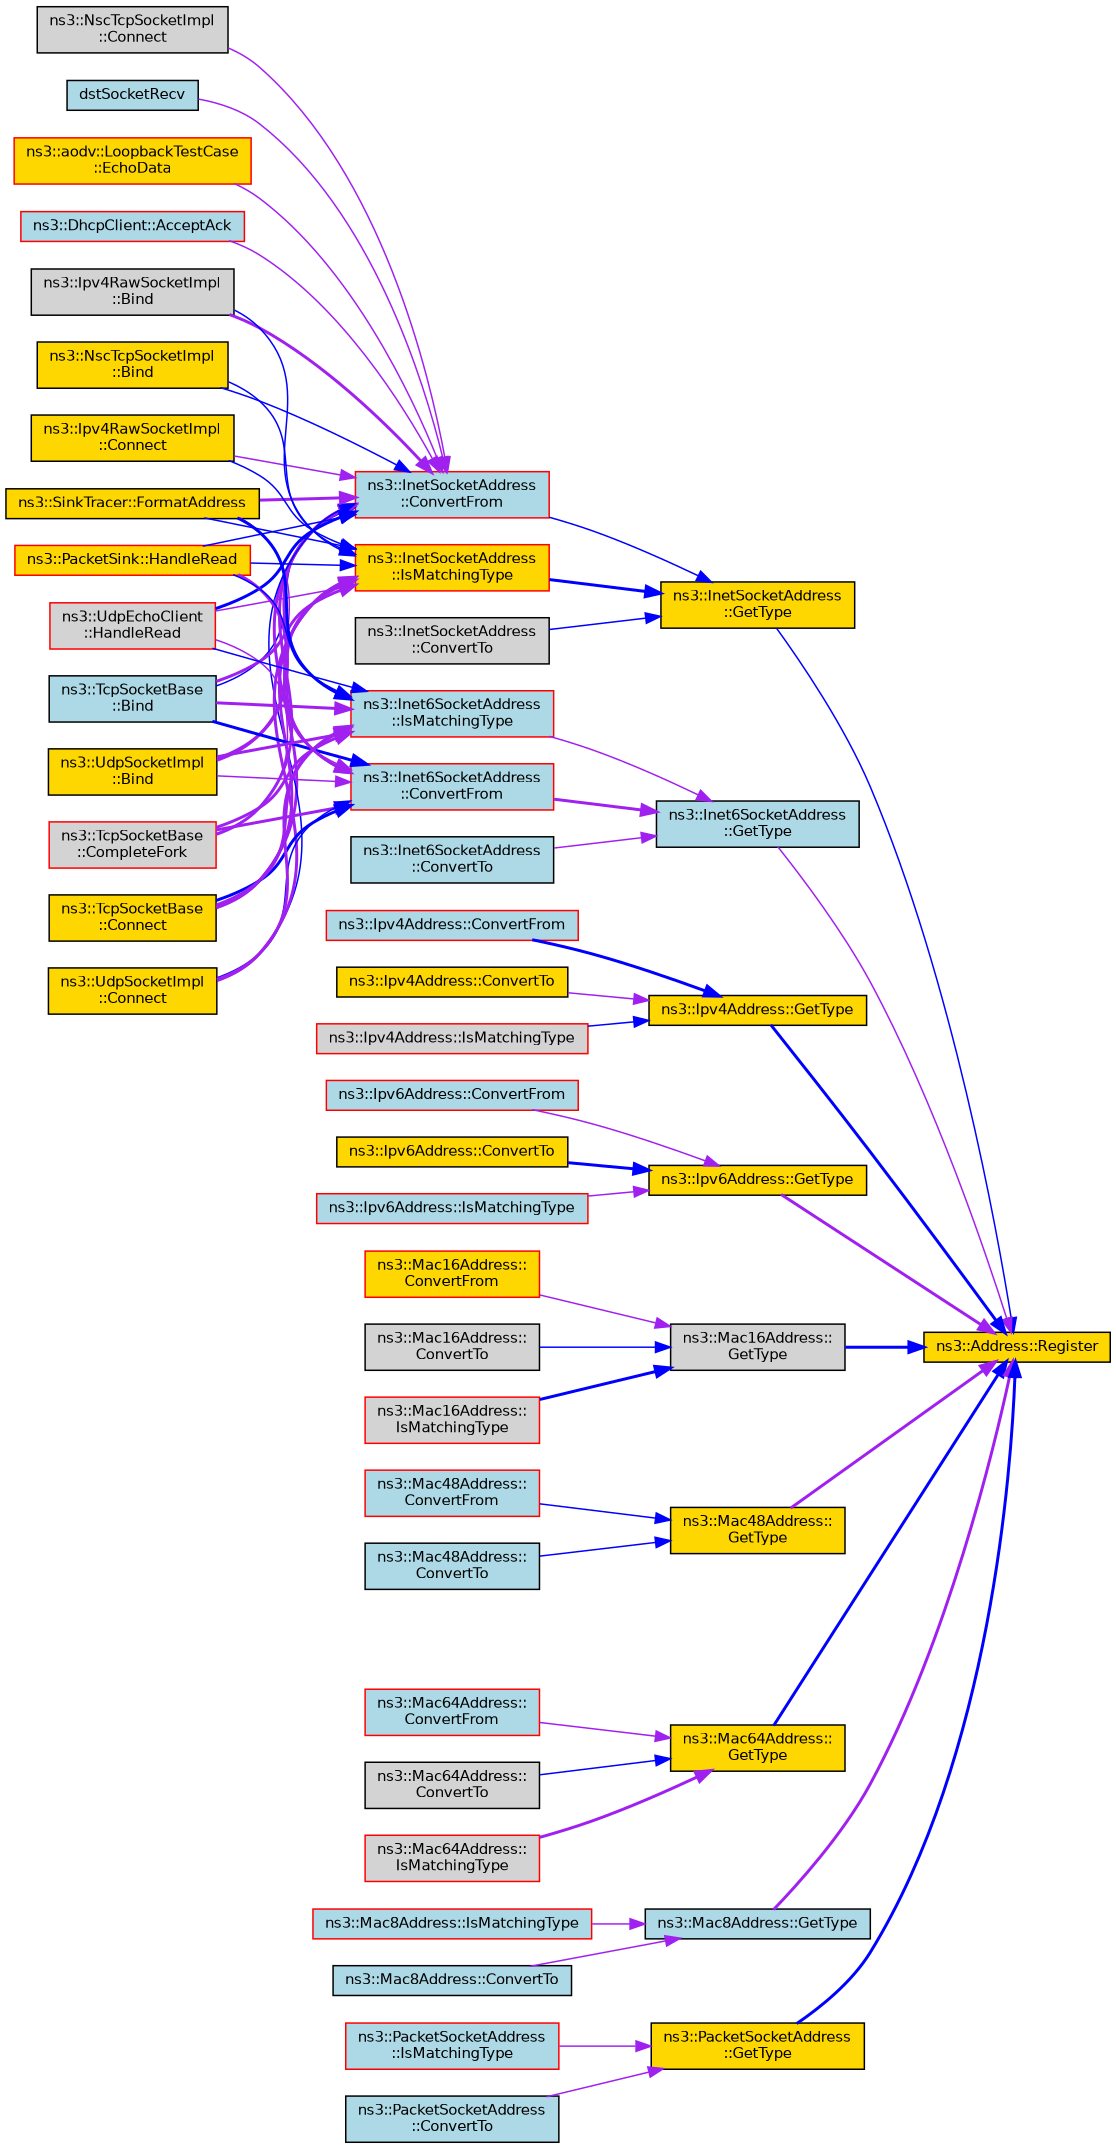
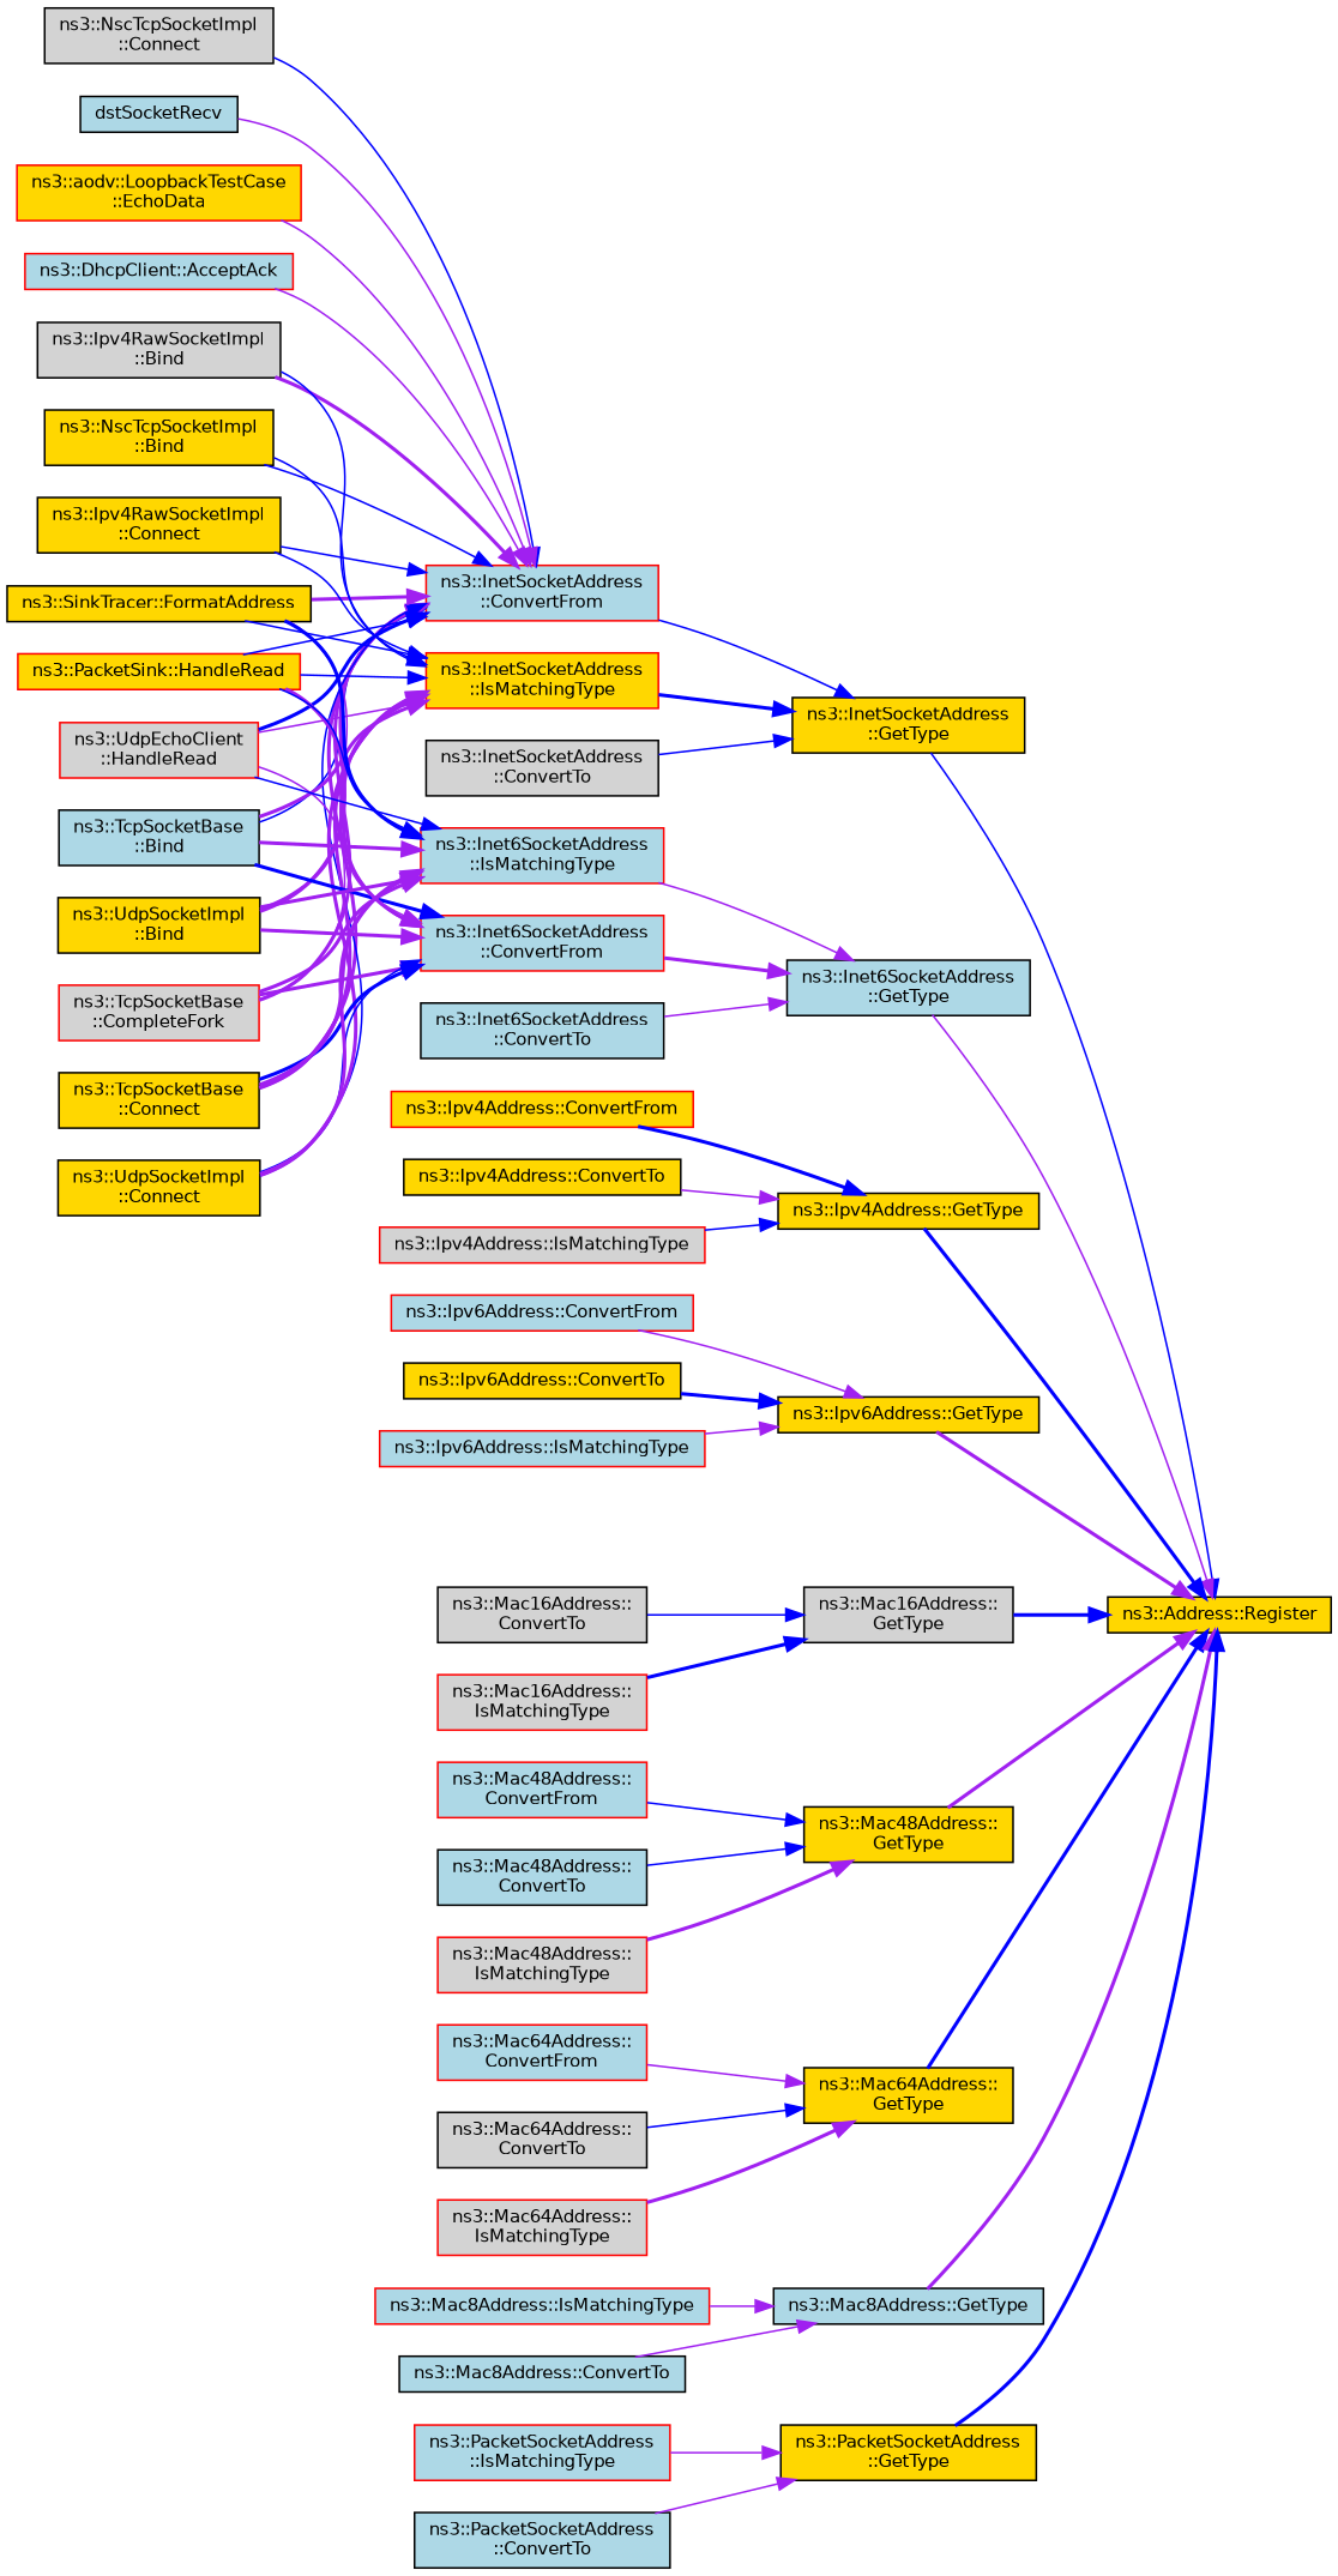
  digraph {
    rankdir=RL
    node [color=black fillcolor=gold fontname=Helvetica fontsize=10 shape=record style=filled]
    edge [color=purple dir=back fontname=Helvetica fontsize=10 labelfontname=Helvetica labelfontsize=10 style=solid]
    n1 [fontcolor=black height=0.2 label="ns3::Address::Register" width=0.4]
    n2 [height=0.2 label="ns3::InetSocketAddress\l::GetType" width=0.4]
    n3 [fillcolor=lightblue height=0.2 label="ns3::Inet6SocketAddress\l::GetType" width=0.4]
    n4 [height=0.2 label="ns3::Ipv4Address::GetType" width=0.4]
    n5 [height=0.2 label="ns3::Ipv6Address::GetType" width=0.4]
    n6 [fillcolor=lightgrey height=0.2 label="ns3::Mac16Address::\lGetType" width=0.4]
    n7 [height=0.2 label="ns3::Mac48Address::\lGetType" width=0.4]
    n8 [height=0.2 label="ns3::Mac64Address::\lGetType" width=0.4]
    n9 [fillcolor=lightblue height=0.2 label="ns3::Mac8Address::GetType" width=0.4]
    n10 [height=0.2 label="ns3::PacketSocketAddress\l::GetType" width=0.4]
    n11 [color=red fillcolor=lightblue height=0.2 label="ns3::InetSocketAddress\l::ConvertFrom" width=0.4]
    n12 [fillcolor=lightgrey height=0.2 label="ns3::InetSocketAddress\l::ConvertTo" width=0.4]
    n13 [color=red height=0.2 label="ns3::InetSocketAddress\l::IsMatchingType" width=0.4]
    n14 [color=red fillcolor=lightblue height=0.2 label="ns3::Inet6SocketAddress\l::ConvertFrom" width=0.4]
    n15 [fillcolor=lightblue height=0.2 label="ns3::Inet6SocketAddress\l::ConvertTo" width=0.4]
    n16 [color=red fillcolor=lightblue height=0.2 label="ns3::Inet6SocketAddress\l::IsMatchingType" width=0.4]
-   n17 [color=red fillcolor=lightblue height=0.2 label="ns3::Ipv4Address::ConvertFrom" width=0.4]
+   n17 [color=red height=0.2 label="ns3::Ipv4Address::ConvertFrom" width=0.4]
    n18 [height=0.2 label="ns3::Ipv4Address::ConvertTo" width=0.4]
    n19 [color=red fillcolor=lightgrey height=0.2 label="ns3::Ipv4Address::IsMatchingType" width=0.4]
    n20 [color=red fillcolor=lightblue height=0.2 label="ns3::Ipv6Address::ConvertFrom" width=0.4]
    n21 [height=0.2 label="ns3::Ipv6Address::ConvertTo" width=0.4]
    n22 [color=red fillcolor=lightblue height=0.2 label="ns3::Ipv6Address::IsMatchingType" width=0.4]
-   n23 [color=red height=0.2 label="ns3::Mac16Address::\lConvertFrom" width=0.4]
    n24 [fillcolor=lightgrey height=0.2 label="ns3::Mac16Address::\lConvertTo" width=0.4]
    n25 [color=red fillcolor=lightgrey height=0.2 label="ns3::Mac16Address::\lIsMatchingType" width=0.4]
    n26 [color=red fillcolor=lightblue height=0.2 label="ns3::Mac48Address::\lConvertFrom" width=0.4]
    n27 [fillcolor=lightblue height=0.2 label="ns3::Mac48Address::\lConvertTo" width=0.4]
+   n28 [color=red fillcolor=lightgrey height=0.2 label="ns3::Mac48Address::\lIsMatchingType" width=0.4]
    n29 [color=red fillcolor=lightblue height=0.2 label="ns3::Mac64Address::\lConvertFrom" width=0.4]
    n30 [fillcolor=lightgrey height=0.2 label="ns3::Mac64Address::\lConvertTo" width=0.4]
    n31 [color=red fillcolor=lightgrey height=0.2 label="ns3::Mac64Address::\lIsMatchingType" width=0.4]
    n32 [fillcolor=lightblue height=0.2 label="ns3::Mac8Address::ConvertTo" width=0.4]
    n33 [color=red fillcolor=lightblue height=0.2 label="ns3::Mac8Address::IsMatchingType" width=0.4]
    n34 [fillcolor=lightblue height=0.2 label="ns3::PacketSocketAddress\l::ConvertTo" width=0.4]
    n35 [color=red fillcolor=lightblue height=0.2 label="ns3::PacketSocketAddress\l::IsMatchingType" width=0.4]
    n36 [color=red fillcolor=lightblue height=0.2 label="ns3::DhcpClient::AcceptAck" width=0.4]
    n37 [fillcolor=lightgrey height=0.2 label="ns3::Ipv4RawSocketImpl\l::Bind" width=0.4]
    n38 [height=0.2 label="ns3::NscTcpSocketImpl\l::Bind" width=0.4]
    n39 [fillcolor=lightblue height=0.2 label="ns3::TcpSocketBase\l::Bind" width=0.4]
    n40 [height=0.2 label="ns3::UdpSocketImpl\l::Bind" width=0.4]
    n41 [color=red fillcolor=lightgrey height=0.2 label="ns3::TcpSocketBase\l::CompleteFork" width=0.4]
    n42 [height=0.2 label="ns3::Ipv4RawSocketImpl\l::Connect" width=0.4]
    n43 [fillcolor=lightgrey height=0.2 label="ns3::NscTcpSocketImpl\l::Connect" width=0.4]
    n44 [height=0.2 label="ns3::TcpSocketBase\l::Connect" width=0.4]
    n45 [height=0.2 label="ns3::UdpSocketImpl\l::Connect" width=0.4]
    n46 [fillcolor=lightblue height=0.2 label=dstSocketRecv width=0.4]
    n47 [color=red height=0.2 label="ns3::aodv::LoopbackTestCase\l::EchoData" width=0.4]
    n48 [height=0.2 label="ns3::SinkTracer::FormatAddress" width=0.4]
    n49 [color=red height=0.2 label="ns3::PacketSink::HandleRead" width=0.4]
    n50 [color=red fillcolor=lightgrey height=0.2 label="ns3::UdpEchoClient\l::HandleRead" width=0.4]
    n1 -> n2 [color=blue]
    n1 -> n3
    n1 -> n4 [color=blue style=bold]
    n1 -> n5 [style=bold]
    n1 -> n6 [color=blue style=bold]
    n1 -> n7 [style=bold]
    n1 -> n8 [color=blue style=bold]
    n1 -> n9 [style=bold]
    n1 -> n10 [color=blue style=bold]
    n2 -> n11 [color=blue]
    n2 -> n12 [color=blue]
    n2 -> n13 [color=blue style=bold]
    n3 -> n14 [style=bold]
    n3 -> n15
    n3 -> n16
    n4 -> n17 [color=blue style=bold]
    n4 -> n18
    n4 -> n19 [color=blue]
    n5 -> n20
    n5 -> n21 [color=blue style=bold]
    n5 -> n22
-   n6 -> n23
    n6 -> n24 [color=blue]
    n6 -> n25 [color=blue style=bold]
    n7 -> n26 [color=blue]
    n7 -> n27 [color=blue]
+   n7 -> n28 [style=bold]
    n8 -> n29
    n8 -> n30 [color=blue]
    n8 -> n31 [style=bold]
    n9 -> n32
    n9 -> n33
    n10 -> n34
    n10 -> n35
    n11 -> n36
    n11 -> n37 [style=bold]
    n11 -> n38 [color=blue]
    n11 -> n39 [color=blue]
    n11 -> n40 [style=bold]
    n11 -> n41 [style=bold]
-   n11 -> n42
-   n11 -> n43
+   n11 -> n42 [color=blue]
+   n11 -> n43 [color=blue]
    n11 -> n44 [style=bold]
    n11 -> n45 [color=blue]
    n11 -> n46
    n11 -> n47
    n11 -> n48 [style=bold]
    n11 -> n49 [color=blue]
    n11 -> n50 [color=blue style=bold]
    n13 -> n37 [color=blue]
    n13 -> n38 [color=blue]
    n13 -> n39 [style=bold]
    n13 -> n40 [style=bold]
    n13 -> n41
    n13 -> n42 [color=blue]
    n13 -> n44 [style=bold]
    n13 -> n45 [style=bold]
    n13 -> n48 [color=blue]
    n13 -> n49 [color=blue]
    n13 -> n50
    n14 -> n39 [color=blue style=bold]
-   n14 -> n40
+   n14 -> n40 [style=bold]
    n14 -> n41 [style=bold]
    n14 -> n44 [color=blue style=bold]
    n14 -> n45 [color=blue]
    n14 -> n48
    n14 -> n49 [style=bold]
    n14 -> n50
    n16 -> n39 [style=bold]
    n16 -> n40 [style=bold]
    n16 -> n41 [style=bold]
    n16 -> n44 [style=bold]
    n16 -> n45 [style=bold]
    n16 -> n48 [color=blue style=bold]
    n16 -> n49 [color=blue]
    n16 -> n50 [color=blue]
  }
